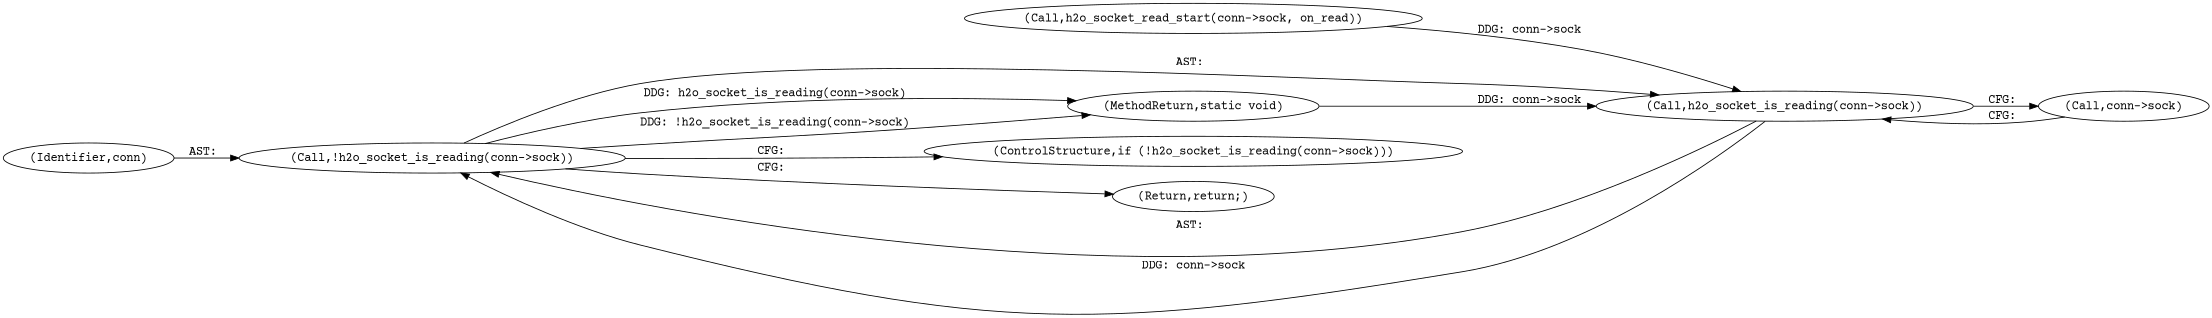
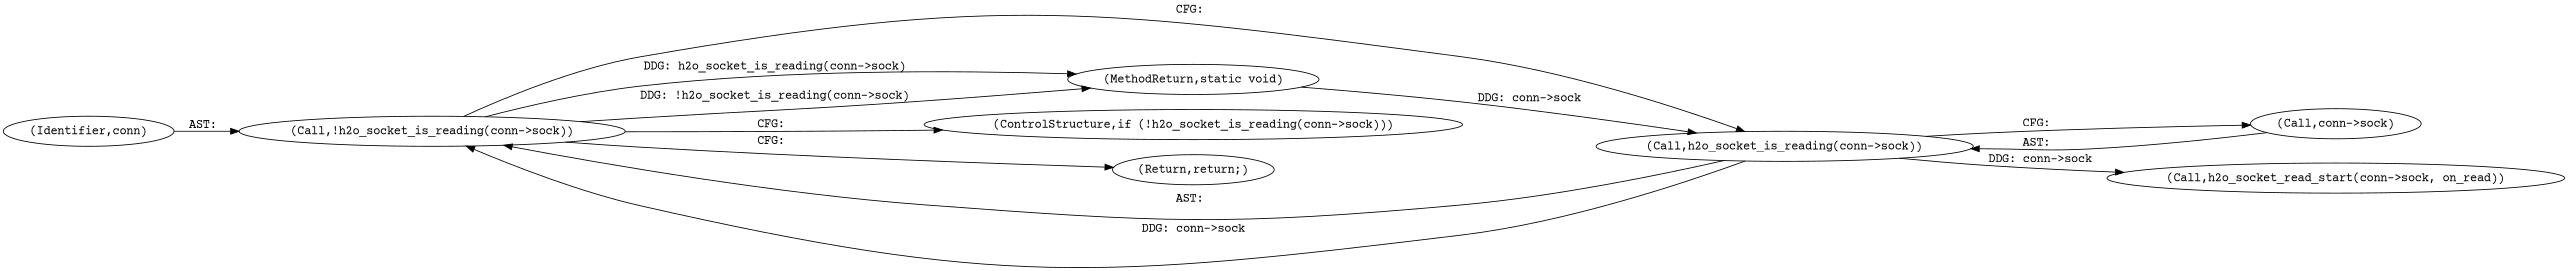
  digraph {
    fontname="Courier Prime"
    rankdir=LR
    node [fontname="Courier Prime"]
    edge [fontname="Courier Prime"]
    n1 [label="(Call,!h2o_socket_is_reading(conn->sock))"]
    n2 [label="(Call,h2o_socket_is_reading(conn->sock))"]
    n3 [label="(MethodReturn,static void)"]
    n4 [label="(ControlStructure,if (!h2o_socket_is_reading(conn->sock)))"]
    n5 [label="(Return,return;)"]
    n6 [label="(Call,conn->sock)"]
    n7 [label="(Call,h2o_socket_read_start(conn->sock, on_read))"]
    n8 [label="(Identifier,conn)"]
-   n1 -> n2 [label="AST: "]
+   n1 -> n2 [label="CFG: "]
    n1 -> n3 [label="DDG: h2o_socket_is_reading(conn->sock)"]
    n1 -> n3 [label="DDG: !h2o_socket_is_reading(conn->sock)"]
    n1 -> n4 [label="CFG: "]
    n1 -> n5 [label="CFG: "]
    n2 -> n1 [label="AST: "]
    n2 -> n1 [label="DDG: conn->sock"]
    n2 -> n6 [label="CFG: "]
-   n7 -> n2 [label="DDG: conn->sock"]
+   n2 -> n7 [label="DDG: conn->sock"]
    n3 -> n2 [label="DDG: conn->sock"]
-   n6 -> n2 [label="CFG: "]
+   n6 -> n2 [label="AST: "]
    n8 -> n1 [label="AST: "]
  }
